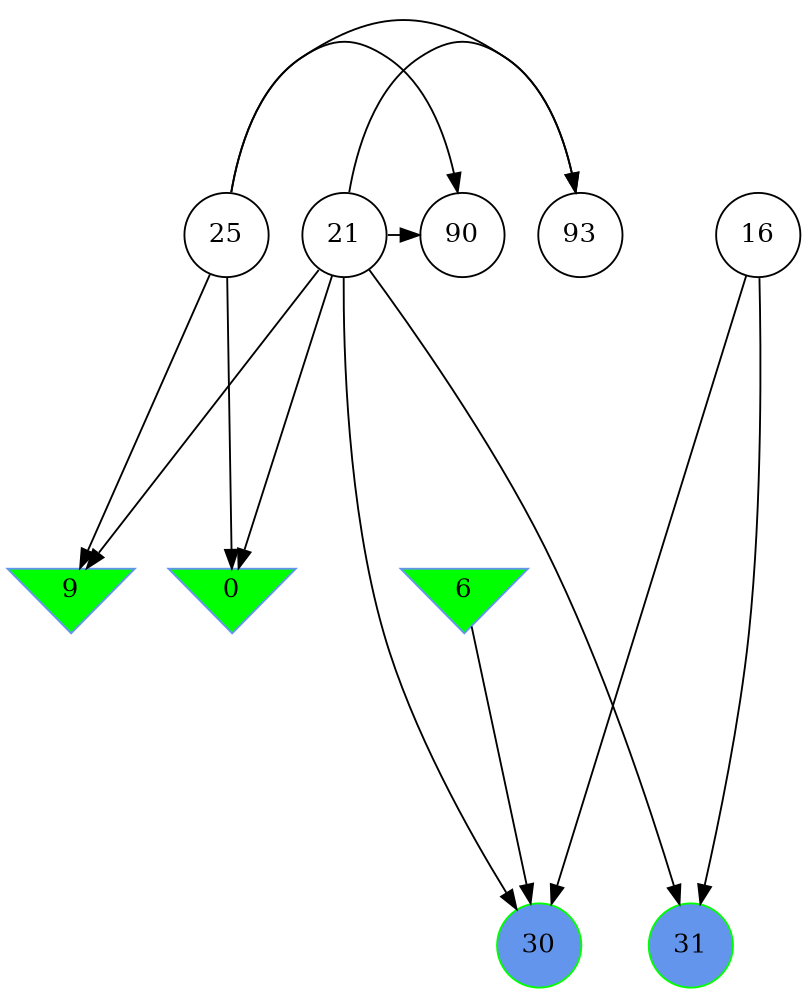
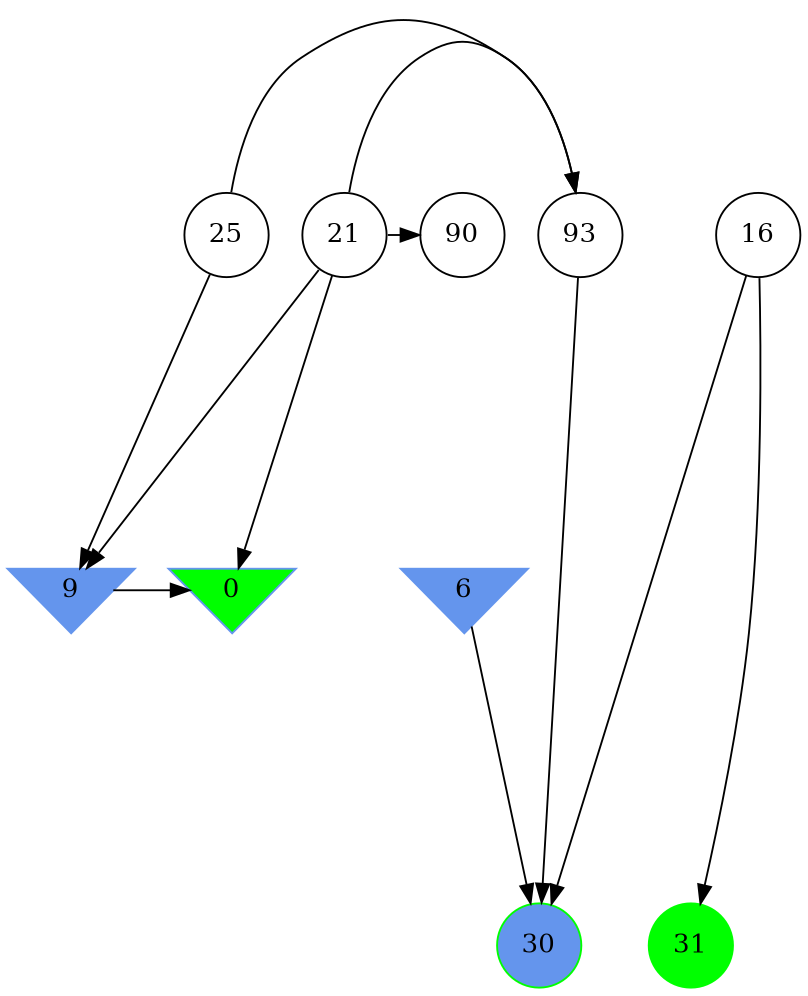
  digraph {
    ranksep=2.0
    node [color=black shape=circle]
    0 [color=cornflowerblue fillcolor=green shape=invtriangle style=filled]
-   6 [color=cornflowerblue shape=invtriangle style=filled fillcolor=green]
-   9 [color=cornflowerblue shape=invtriangle style=filled fillcolor=green]
+   6 [color=cornflowerblue shape=invtriangle style=filled]
+   9 [color=cornflowerblue shape=invtriangle style=filled]
    n4 [label=16]
    n5 [label=93]
    n6 [label=90]
    21
    25
    30 [color=green fillcolor=cornflowerblue style=filled]
-   31 [color=green style=filled fillcolor=cornflowerblue]
+   31 [color=green style=filled]
    subgraph sub_1 {
      rank=same
      0
      6
      9
    }
    subgraph sub_2 {
      rank=same
      n4
      n5
      n6
      21
      25
    }
    subgraph sub_3 {
      rank=same
      30
      31
    }
    6 -> 30
    n4 -> 30
    n4 -> 31
    21 -> 0
    21 -> 9
    21 -> n5
    21 -> n6
-   21 -> 30
-   21 -> 31
-   25 -> 0
+   n5 -> 30
+   9 -> 0
    25 -> 9
    25 -> n5
-   25 -> n6
  }
